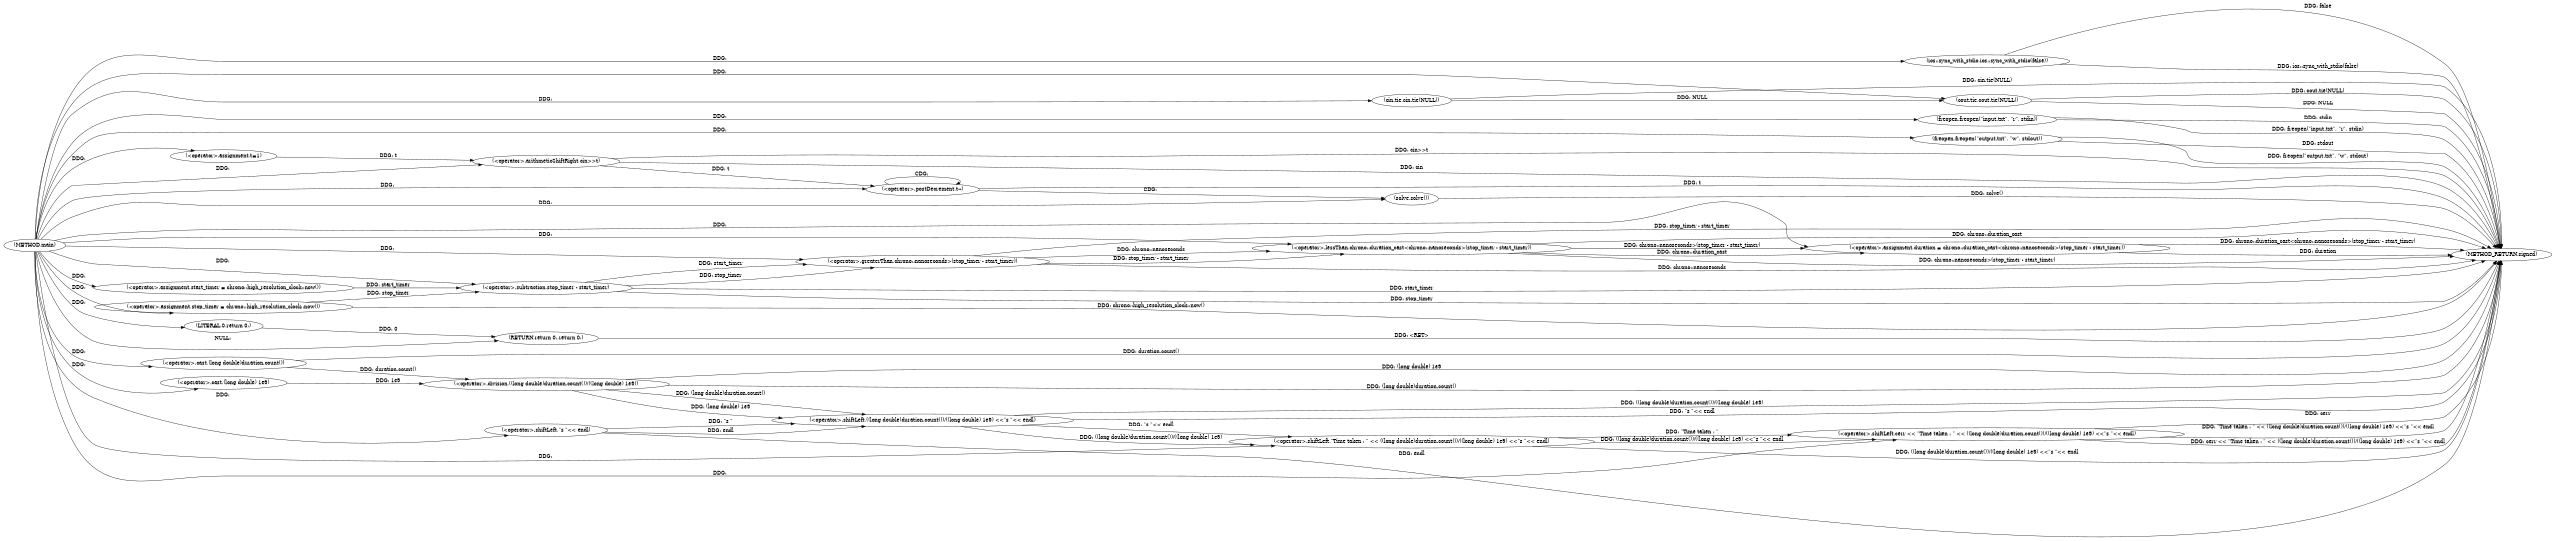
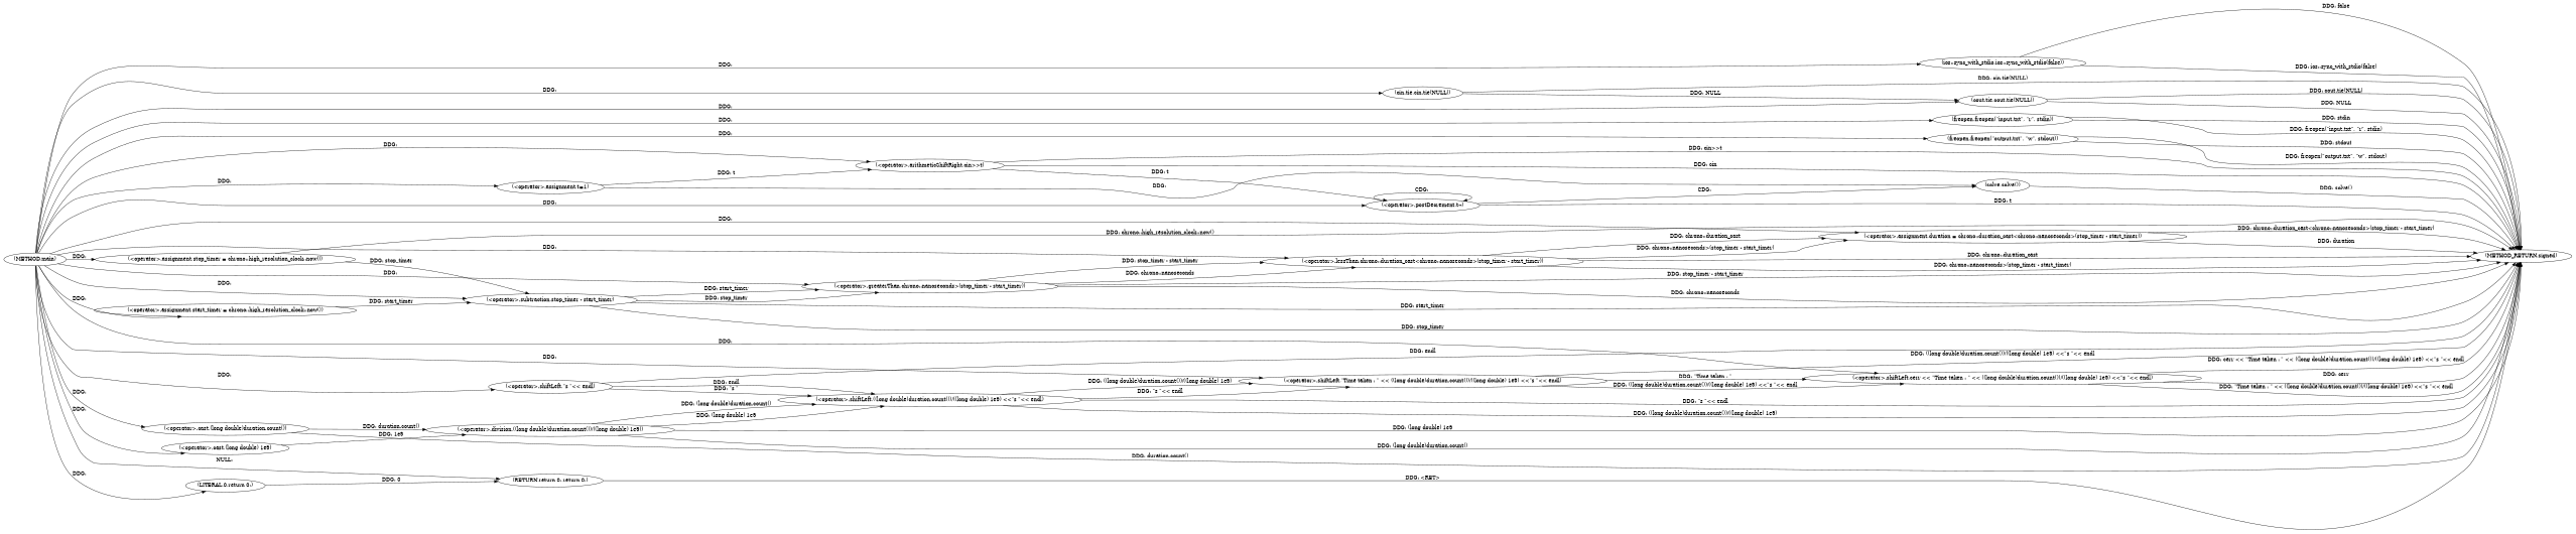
  digraph {
    rankdir=LR
    n1 [label="(METHOD,main)"]
    n2 [label="(ios::sync_with_stdio,ios::sync_with_stdio(false))"]
    n3 [label="(cin.tie,cin.tie(NULL))"]
    n4 [label="(cout.tie,cout.tie(NULL))"]
    n5 [label="(freopen,freopen(\"input.txt\", \"r\", stdin))"]
    n6 [label="(freopen,freopen(\"output.txt\", \"w\", stdout))"]
    n7 [label="(<operator>.assignment,start_timer = chrono::high_resolution_clock::now())"]
    n8 [label="(<operator>.assignment,t=1)"]
    n9 [label="(<operator>.arithmeticShiftRight,cin>>t)"]
    n10 [label="(<operator>.assignment,stop_timer = chrono::high_resolution_clock::now())"]
    n11 [label="(<operator>.assignment,duration = chrono::duration_cast<chrono::nanoseconds>(stop_timer - start_timer))"]
    n12 [label="(<operator>.shiftLeft,cerr << \"Time taken : \" << ((long double)duration.count())/((long double) 1e9) <<\"s \"<< endl)"]
    n13 [label="(RETURN,return 0;,return 0;)"]
    n14 [label="(<operator>.postDecrement,t--)"]
    n15 [label="(LITERAL,0,return 0;)"]
    n16 [label="(solve,solve())"]
    n17 [label="(<operator>.lessThan,chrono::duration_cast<chrono::nanoseconds>(stop_timer - start_timer))"]
    n18 [label="(<operator>.shiftLeft,\"Time taken : \" << ((long double)duration.count())/((long double) 1e9) <<\"s \"<< endl)"]
    n19 [label="(<operator>.greaterThan,chrono::nanoseconds>(stop_timer - start_timer))"]
    n20 [label="(<operator>.subtraction,stop_timer - start_timer)"]
    n21 [label="(<operator>.shiftLeft,\"s \"<< endl)"]
    n22 [label="(<operator>.cast,(long double)duration.count())"]
    n23 [label="(<operator>.cast,(long double) 1e9)"]
    n24 [label="(METHOD_RETURN,signed)"]
    n25 [label="(<operator>.shiftLeft,((long double)duration.count())/((long double) 1e9) <<\"s \"<< endl)"]
    n26 [label="(<operator>.division,((long double)duration.count())/((long double) 1e9))"]
    n1 -> n2 [label="DDG: "]
    n1 -> n3 [label="DDG: "]
    n1 -> n4 [label="DDG: "]
    n1 -> n5 [label="DDG: "]
    n1 -> n6 [label="DDG: "]
    n1 -> n7 [label="DDG: "]
    n1 -> n8 [label="DDG: "]
    n1 -> n9 [label="DDG: "]
    n1 -> n10 [label="DDG: "]
    n1 -> n11 [label="DDG: "]
    n1 -> n12 [label="DDG: "]
    n1 -> n13 [label="NULL: "]
    n1 -> n14 [label="DDG: "]
    n1 -> n15 [label="DDG: "]
-   n1 -> n16 [label="DDG: "]
+   n8 -> n16 [label="DDG: "]
    n1 -> n17 [label="DDG: "]
    n1 -> n18 [label="DDG: "]
    n1 -> n19 [label="DDG: "]
    n1 -> n20 [label="DDG: "]
    n1 -> n21 [label="DDG: "]
    n1 -> n22 [label="DDG: "]
    n1 -> n23 [label="DDG: "]
    n2 -> n24 [label="DDG: ios::sync_with_stdio(false)"]
    n2 -> n24 [label="DDG: false"]
    n3 -> n4 [label="DDG: NULL"]
    n3 -> n24 [label="DDG: cin.tie(NULL)"]
    n4 -> n24 [label="DDG: NULL"]
    n4 -> n24 [label="DDG: cout.tie(NULL)"]
    n5 -> n24 [label="DDG: freopen(\"input.txt\", \"r\", stdin)"]
    n5 -> n24 [label="DDG: stdin"]
    n6 -> n24 [label="DDG: freopen(\"output.txt\", \"w\", stdout)"]
    n6 -> n24 [label="DDG: stdout"]
    n7 -> n20 [label="DDG: start_timer"]
    n8 -> n9 [label="DDG: t"]
    n9 -> n14 [label="DDG: t"]
    n9 -> n24 [label="DDG: cin>>t"]
    n9 -> n24 [label="DDG: cin"]
    n10 -> n20 [label="DDG: stop_timer"]
    n10 -> n24 [label="DDG: chrono::high_resolution_clock::now()"]
    n11 -> n24 [label="DDG: duration"]
    n11 -> n24 [label="DDG: chrono::duration_cast<chrono::nanoseconds>(stop_timer - start_timer)"]
    n12 -> n24 [label="DDG: \"Time taken : \" << ((long double)duration.count())/((long double) 1e9) <<\"s \"<< endl"]
    n12 -> n24 [label="DDG: cerr << \"Time taken : \" << ((long double)duration.count())/((long double) 1e9) <<\"s \"<< endl"]
    n12 -> n24 [label="DDG: cerr"]
    n13 -> n24 [label="DDG: <RET>"]
    n14 -> n14 [label="CDG: "]
    n14 -> n16 [label="CDG: "]
    n14 -> n24 [label="DDG: t"]
    n15 -> n13 [label="DDG: 0"]
    n16 -> n24 [label="DDG: solve()"]
    n17 -> n11 [label="DDG: chrono::nanoseconds>(stop_timer - start_timer)"]
    n17 -> n11 [label="DDG: chrono::duration_cast"]
    n17 -> n24 [label="DDG: chrono::nanoseconds>(stop_timer - start_timer)"]
    n17 -> n24 [label="DDG: chrono::duration_cast"]
    n18 -> n12 [label="DDG: ((long double)duration.count())/((long double) 1e9) <<\"s \"<< endl"]
    n18 -> n12 [label="DDG: \"Time taken : \""]
    n18 -> n24 [label="DDG: ((long double)duration.count())/((long double) 1e9) <<\"s \"<< endl"]
    n19 -> n17 [label="DDG: stop_timer - start_timer"]
    n19 -> n17 [label="DDG: chrono::nanoseconds"]
    n19 -> n24 [label="DDG: stop_timer - start_timer"]
    n19 -> n24 [label="DDG: chrono::nanoseconds"]
    n20 -> n19 [label="DDG: start_timer"]
    n20 -> n19 [label="DDG: stop_timer"]
    n20 -> n24 [label="DDG: stop_timer"]
    n20 -> n24 [label="DDG: start_timer"]
    n21 -> n24 [label="DDG: endl"]
    n21 -> n25 [label="DDG: \"s \""]
    n21 -> n25 [label="DDG: endl"]
    n22 -> n24 [label="DDG: duration.count()"]
    n22 -> n26 [label="DDG: duration.count()"]
    n23 -> n26 [label="DDG: 1e9"]
    n25 -> n18 [label="DDG: \"s \"<< endl"]
    n25 -> n18 [label="DDG: ((long double)duration.count())/((long double) 1e9)"]
    n25 -> n24 [label="DDG: ((long double)duration.count())/((long double) 1e9)"]
    n25 -> n24 [label="DDG: \"s \"<< endl"]
    n26 -> n24 [label="DDG: (long double)duration.count()"]
    n26 -> n24 [label="DDG: (long double) 1e9"]
    n26 -> n25 [label="DDG: (long double) 1e9"]
    n26 -> n25 [label="DDG: (long double)duration.count()"]
  }
